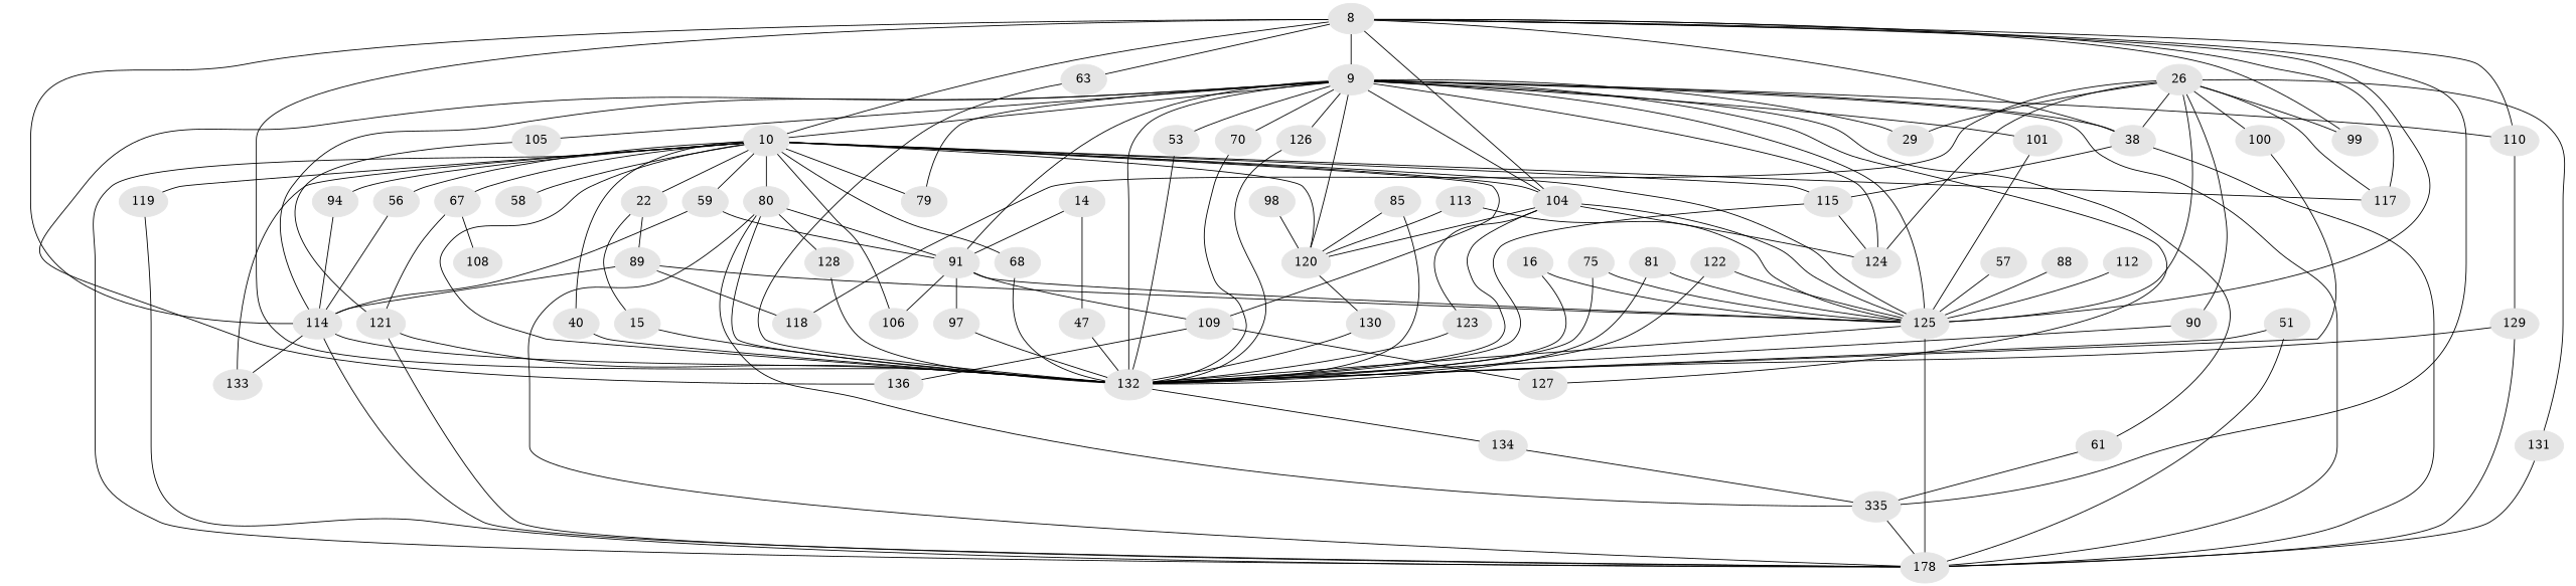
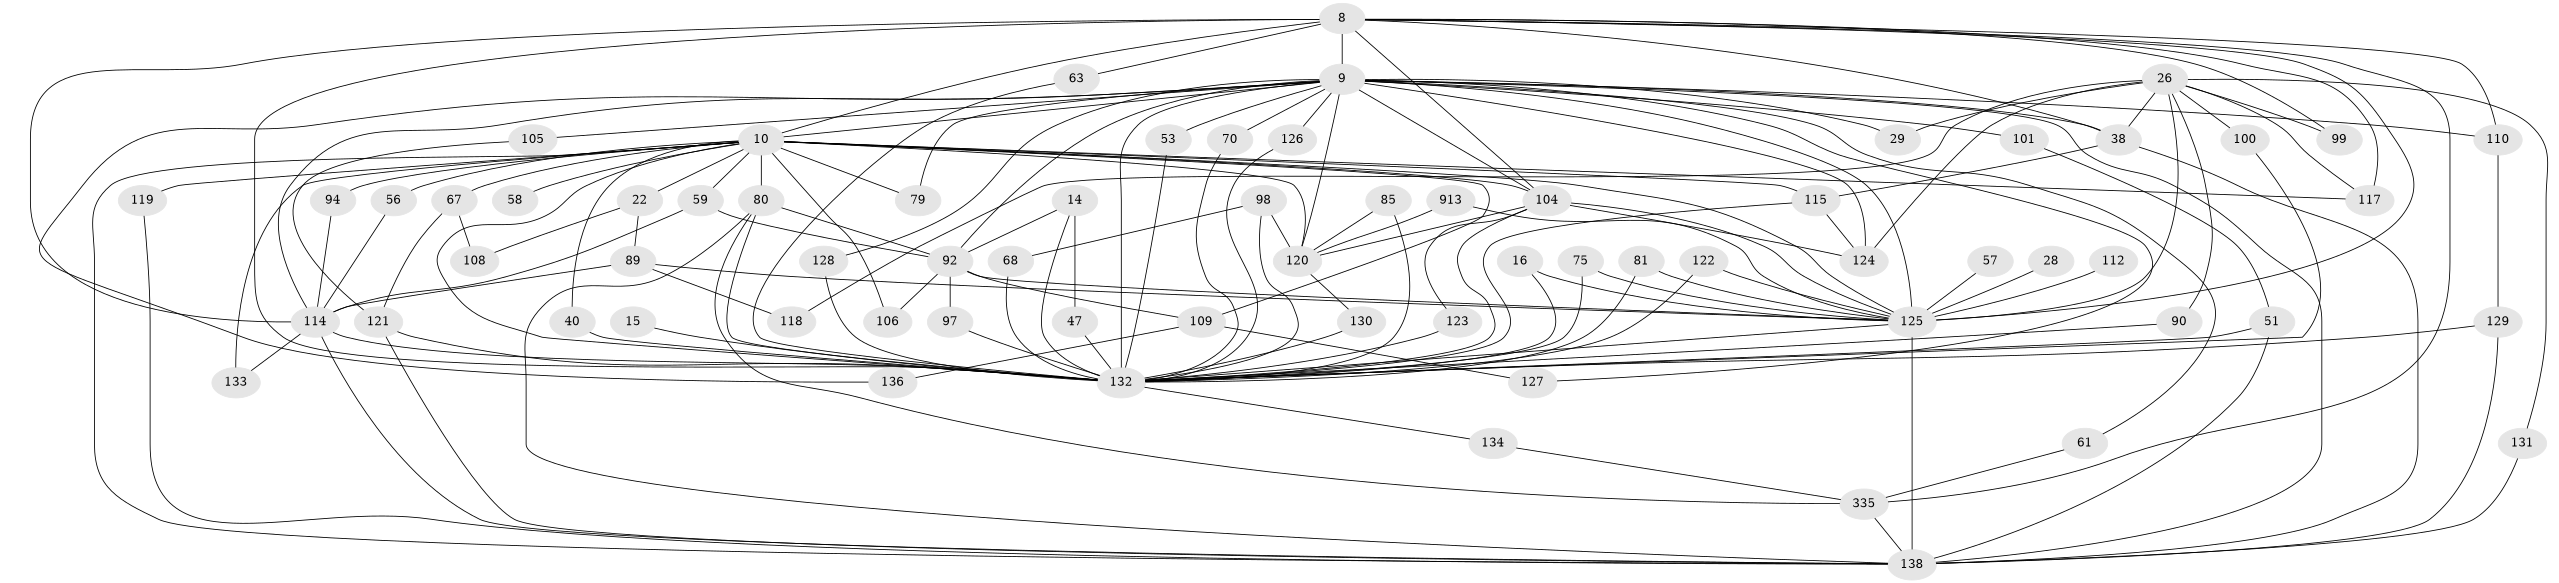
  graph {
    node [color=gray90 style=filled]
    8 [super="+6"]
    9 [super="+4"]
    10 [super="+2"]
    38 [super="+12"]
    63
    99
    104 [super="+76+77+96+62+46"]
    110
    114 [super="+91+83"]
    117 [super="+43"]
    125 [super="+35+44+5"]
    132 [super="+34+84+50+52+7"]
    n13 [label=335 super="+42+53"]
    29
    n15 [label=53]
    61
    70
    79
-   92 [super="+87+13" label=91]
+   92 [super="+87+13"]
    101 [super="+73"]
    105
    120 [super="+69"]
    124 [super="+48"]
    126
    127
    128
    136
-   138 [super="+116+65+137+107" label=178]
+   138 [super="+116+65+137+107"]
    22
    40
    56
    58
    59 [super="+39"]
    67 [super="+28"]
    68 [super="+49"]
    80 [super="+41+54+74"]
    94
    106
    109
    115 [super="+86+71+78"]
    119 [super="+103"]
    133
    123
    129 [super="+64"]
    134
    97
    121 [super="+102"]
    130
    89 [super="+27"]
    108
    14
    47
    15
    16
    118
    26
    90
    100
    131
    51
    57
    75
    81
    85
-   88
+   88 [label=28]
    98
    112
-   113
+   113 [label=913]
    122
    8 -- 9 [weight=4]
    8 -- 10 [weight=4]
    8 -- 38
    8 -- 63
    8 -- 99
    8 -- 104 [weight=2]
    8 -- 110
    8 -- 114 [weight=3]
    8 -- 117
    8 -- 125 [weight=6]
    8 -- 132 [weight=4]
    8 -- n13 [weight=3]
    9 -- 10 [weight=4]
    9 -- 38
    9 -- 104
    9 -- 110
    9 -- 114 [weight=2]
    9 -- 125 [weight=5]
    9 -- 132 [weight=5]
    9 -- 29
    9 -- n15
    9 -- 61
    9 -- 70
    9 -- 79
    9 -- 92 [weight=3]
    9 -- 101 [weight=2]
    9 -- 105
    9 -- 120 [weight=3]
    9 -- 124 [weight=3]
    9 -- 126
    9 -- 127
-   80 -- 128
+   9 -- 128
    9 -- 136
    9 -- 138 [weight=4]
    10 -- 104
    10 -- 117
    10 -- 125 [weight=4]
    10 -- 132 [weight=6]
    10 -- 79
    10 -- 120
    10 -- 138
    10 -- 22 [weight=2]
    10 -- 40
    10 -- 56
    10 -- 58 [weight=2]
    10 -- 59
    10 -- 67 [weight=2]
-   10 -- 68 [weight=2]
+   98 -- 68 [weight=2]
    10 -- 80 [weight=4]
    10 -- 94
    10 -- 106
    10 -- 109
    10 -- 115 [weight=2]
    10 -- 119 [weight=3]
    10 -- 133
    38 -- 138
    38 -- 115
    63 -- 132
    104 -- 125
    104 -- 132
    104 -- 120
    104 -- 124
    104 -- 123
    110 -- 129
    114 -- 132 [weight=3]
    114 -- 138 [weight=2]
    114 -- 133
    125 -- 132 [weight=6]
    125 -- 138 [weight=4]
    132 -- 134
    n13 -- 138 [weight=3]
    n15 -- 132
    61 -- n13
    70 -- 132
    92 -- 125 [weight=2]
    92 -- 106
    92 -- 109
    92 -- 97
-   101 -- 125
+   101 -- 51
    105 -- 121
    120 -- 130
    126 -- 132
    128 -- 132
    22 -- 89
-   22 -- 15
+   22 -- 108
    40 -- 132
    56 -- 114
    59 -- 114
    59 -- 92
    67 -- 121
    67 -- 108
    68 -- 132
    80 -- 132 [weight=2]
    80 -- n13
    80 -- 92
    80 -- 138
    94 -- 114
    109 -- 127
    109 -- 136
    115 -- 132
    115 -- 124
    119 -- 138
    123 -- 132
    129 -- 132
    129 -- 138
    134 -- n13
    97 -- 132
    121 -- 132
    121 -- 138 [weight=2]
    130 -- 132
    89 -- 114
    89 -- 125
    89 -- 118
+   14 -- 132
    14 -- 92
    14 -- 47
    47 -- 132
    15 -- 132 [weight=2]
    16 -- 125
    16 -- 132
    26 -- 38 [weight=2]
    26 -- 99
    26 -- 117
    26 -- 125
    26 -- 29
    26 -- 124
    26 -- 118
    26 -- 90
    26 -- 100
    26 -- 131
    90 -- 132
    100 -- 132
    131 -- 138
    51 -- 132
    51 -- 138
    57 -- 125 [weight=2]
    75 -- 125
    75 -- 132
    81 -- 125
    81 -- 132
    85 -- 132
    85 -- 120
    88 -- 125 [weight=2]
+   98 -- 132
    98 -- 120
    112 -- 125 [weight=2]
    113 -- 125
    113 -- 120
    122 -- 125
    122 -- 132
  }
